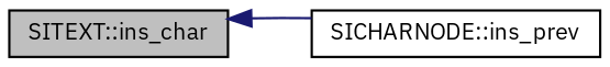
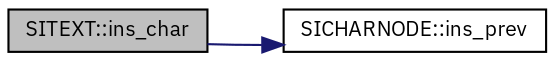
  digraph {
    rankdir=LR
    fontname="IBM Plex Sans"
    node [color=black fontname="IBM Plex Sans" fontsize=10 shape=record style=filled]
    n1 [fillcolor=grey75 fontcolor=black height=0.2 label="SITEXT::ins_char" width=0.4]
    n2 [fillcolor=white height=0.2 label="SICHARNODE::ins_prev" width=0.4]
-   n2 -> n1 [color=midnightblue fontname="IBM Plex Sans" fontsize=10 labelfontname=Helvetica labelfontsize=10 style=solid]
+   n1 -> n2 [color=midnightblue fontname="IBM Plex Sans" fontsize=10 labelfontname=Helvetica labelfontsize=10 style=solid]
  }
